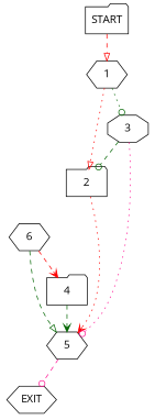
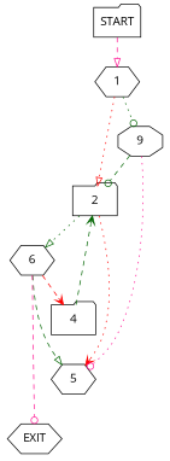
  digraph {
    fontname="Open Sans"
    node [fontname="Open Sans" shape=hexagon]
    edge [arrowhead=onormal color=darkgreen fontname="Open Sans" style=dashed]
    n1 [label=START shape=folder]
    1
    2 [shape=folder]
-   3 [shape=octagon]
+   3 [shape=octagon label=9]
    5
    6
    n7 [label=EXIT]
    4 [shape=folder]
-   n1 -> 1 [color=red]
+   n1 -> 1 [color=deeppink]
    1 -> 2 [color=red style=dotted]
    1 -> 3 [arrowhead=odot style=dotted]
    2 -> 5 [arrowhead=vee color=red style=dotted]
+   2 -> 6 [style=dotted]
    3 -> 2 [arrowhead=odot]
    3 -> 5 [arrowhead=odot color=deeppink style=dotted]
-   5 -> n7 [arrowhead=odot color=deeppink]
+   6 -> n7 [arrowhead=odot color=deeppink]
    6 -> 5
    6 -> 4 [arrowhead=vee color=red]
-   4 -> 5 [arrowhead=vee]
+   4 -> 2 [arrowhead=vee]
  }
